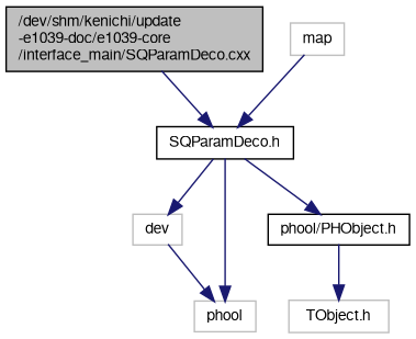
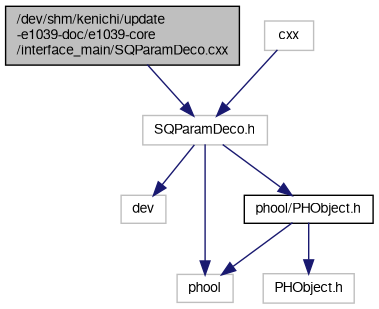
  digraph {
    node [color=grey75 fontname=FreeSans fontsize=10 shape=record]
    edge [color=midnightblue fontname=FreeSans fontsize=10 labelfontname=FreeSans labelfontsize=10 style=solid]
    n1 [color=black fillcolor=grey75 fontcolor=black height=0.2 label="/dev/shm/kenichi/update\l-e1039-doc/e1039-core\l/interface_main/SQParamDeco.cxx" style=filled width=0.4]
-   n2 [color=black height=0.2 label="SQParamDeco.h" width=0.4]
+   n2 [height=0.2 label="SQParamDeco.h" width=0.4]
    n3 [height=0.2 label=dev width=0.4]
    n4 [height=0.2 label=phool width=0.4]
    n5 [color=black height=0.2 label="phool/PHObject.h" width=0.4]
-   n6 [height=0.2 label=map width=0.4]
-   n7 [height=0.2 label="TObject.h" width=0.4]
+   n6 [height=0.2 label=cxx width=0.4]
+   n7 [height=0.2 label="PHObject.h" width=0.4]
    n1 -> n2
    n2 -> n3
    n2 -> n4
    n2 -> n5
-   n3 -> n4
+   n5 -> n4
    n5 -> n7
    n6 -> n2
  }
